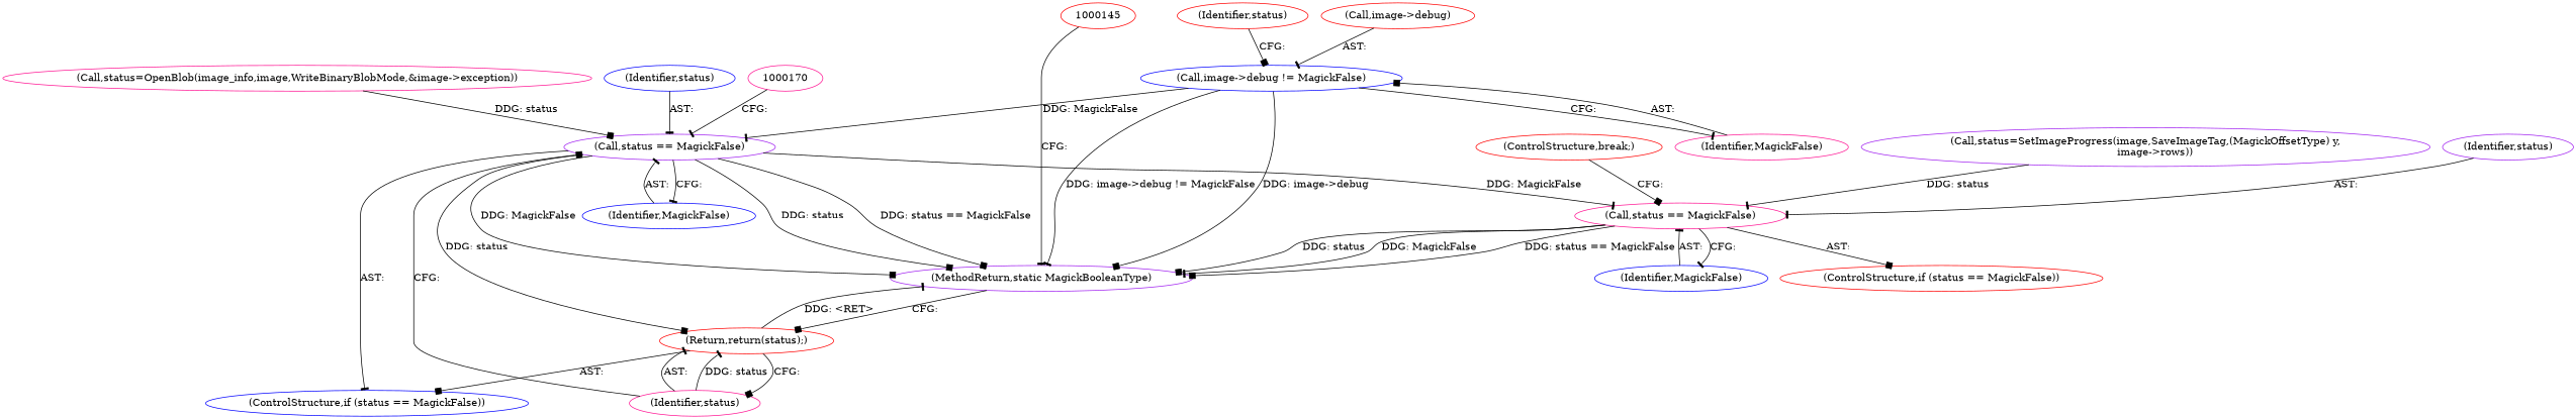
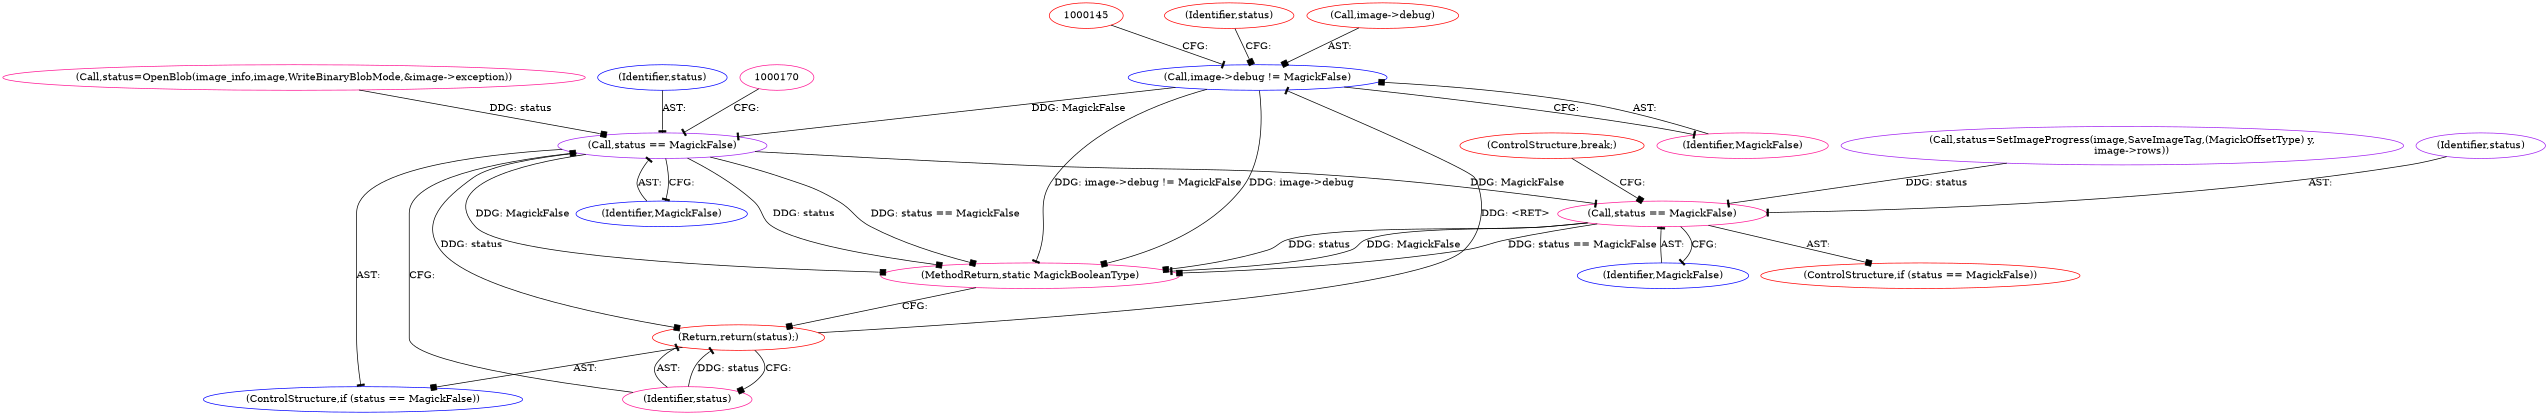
  digraph {
    node [color=red]
    edge [arrowhead=tee]
    n1 [color=blue label="(Call,image->debug != MagickFalse)"]
    n2 [color=purple label="(Call,status == MagickFalse)"]
    n3 [color=deeppink label="(Identifier,MagickFalse)"]
-   n4 [color=purple label="(MethodReturn,static MagickBooleanType)"]
+   n4 [color=deeppink label="(MethodReturn,static MagickBooleanType)"]
    n5 [label="(Return,return(status);)"]
    n6 [color=deeppink label="(Call,status == MagickFalse)"]
    n7 [color=blue label="(Identifier,MagickFalse)"]
    n8 [color=blue label="(ControlStructure,if (status == MagickFalse))"]
    n9 [color=deeppink label="(Identifier,status)"]
    n10 [label="(ControlStructure,if (status == MagickFalse))"]
    n11 [color=blue label="(Identifier,MagickFalse)"]
    n12 [color=purple label="(Identifier,status)"]
    n13 [label="(Identifier,status)"]
    n14 [label="(ControlStructure,break;)"]
    n15 [color=purple label="(Call,status=SetImageProgress(image,SaveImageTag,(MagickOffsetType) y,\n      image->rows))"]
    n16 [color=deeppink label="(Call,status=OpenBlob(image_info,image,WriteBinaryBlobMode,&image->exception))"]
    n17 [color=blue label="(Identifier,status)"]
    n18 [label="(Call,image->debug)"]
    1000145
    1000170 [color=deeppink]
    n1 -> n2 [label="DDG: MagickFalse"]
    n1 -> n3 [label="CFG: "]
    n1 -> n4 [label="DDG: image->debug != MagickFalse"]
    n1 -> n4 [arrowhead=box label="DDG: image->debug"]
    n2 -> n4 [arrowhead=box label="DDG: status == MagickFalse"]
    n2 -> n4 [arrowhead=box label="DDG: MagickFalse"]
    n2 -> n4 [arrowhead=box label="DDG: status"]
    n2 -> n5 [arrowhead=box label="DDG: status"]
    n2 -> n6 [label="DDG: MagickFalse"]
    n2 -> n7 [label="CFG: "]
    n2 -> n8 [label="AST: "]
    n3 -> n1 [arrowhead=box label="AST: "]
    n4 -> n5 [arrowhead=box label="CFG: "]
-   n5 -> n4 [label="DDG: <RET>"]
+   n5 -> n1 [label="DDG: <RET>"]
    n5 -> n8 [arrowhead=box label="AST: "]
    n5 -> n9 [arrowhead=box label="CFG: "]
    n6 -> n4 [arrowhead=box label="DDG: status == MagickFalse"]
    n6 -> n4 [arrowhead=box label="DDG: status"]
    n6 -> n4 [label="DDG: MagickFalse"]
    n6 -> n10 [arrowhead=box label="AST: "]
    n6 -> n11 [label="CFG: "]
    n7 -> n2 [label="AST: "]
    n9 -> n2 [arrowhead=box label="CFG: "]
    n9 -> n5 [label="AST: "]
    n9 -> n5 [label="DDG: status"]
    n11 -> n6 [label="AST: "]
    n12 -> n6 [label="AST: "]
    n13 -> n1 [arrowhead=box label="CFG: "]
    n14 -> n6 [arrowhead=box label="CFG: "]
    n15 -> n6 [label="DDG: status"]
    n16 -> n2 [arrowhead=box label="DDG: status"]
    n17 -> n2 [label="AST: "]
-   n18 -> n1 [label="AST: "]
-   1000145 -> n4 [label="CFG: "]
+   n18 -> n1 [arrowhead=box label="AST: "]
+   1000145 -> n1 [label="CFG: "]
    1000170 -> n2 [label="CFG: "]
  }
